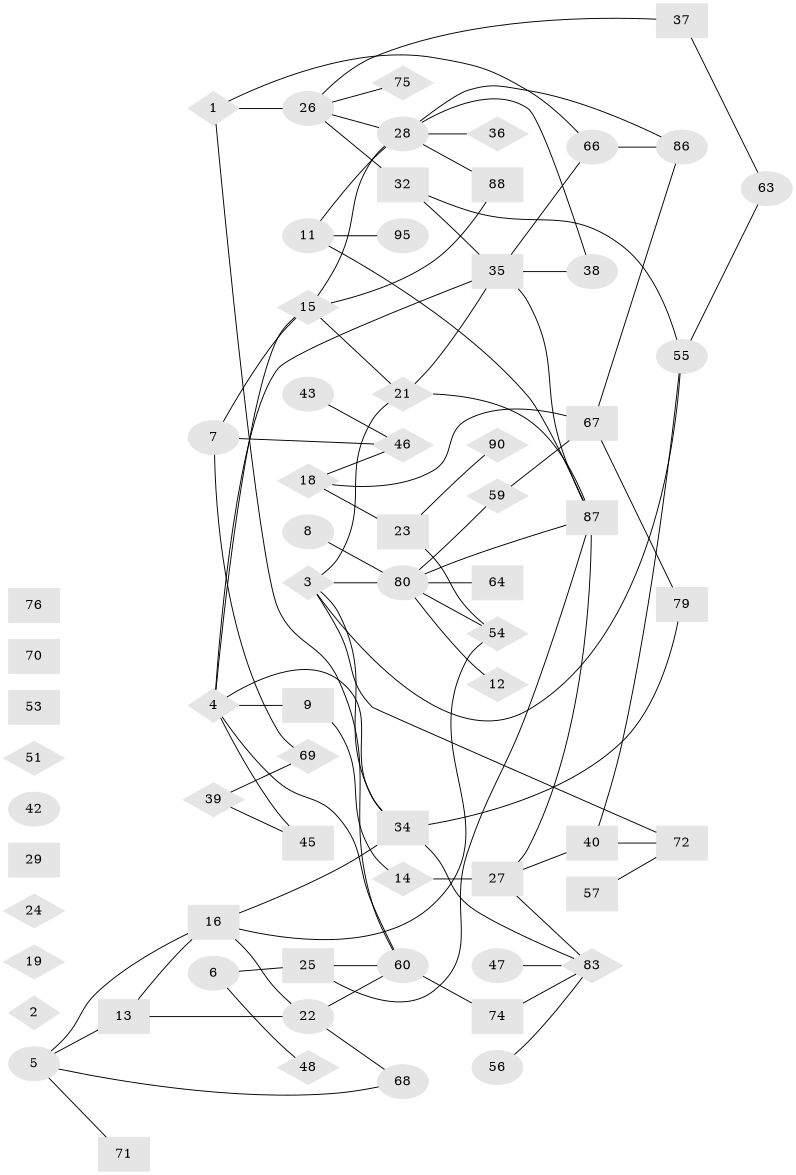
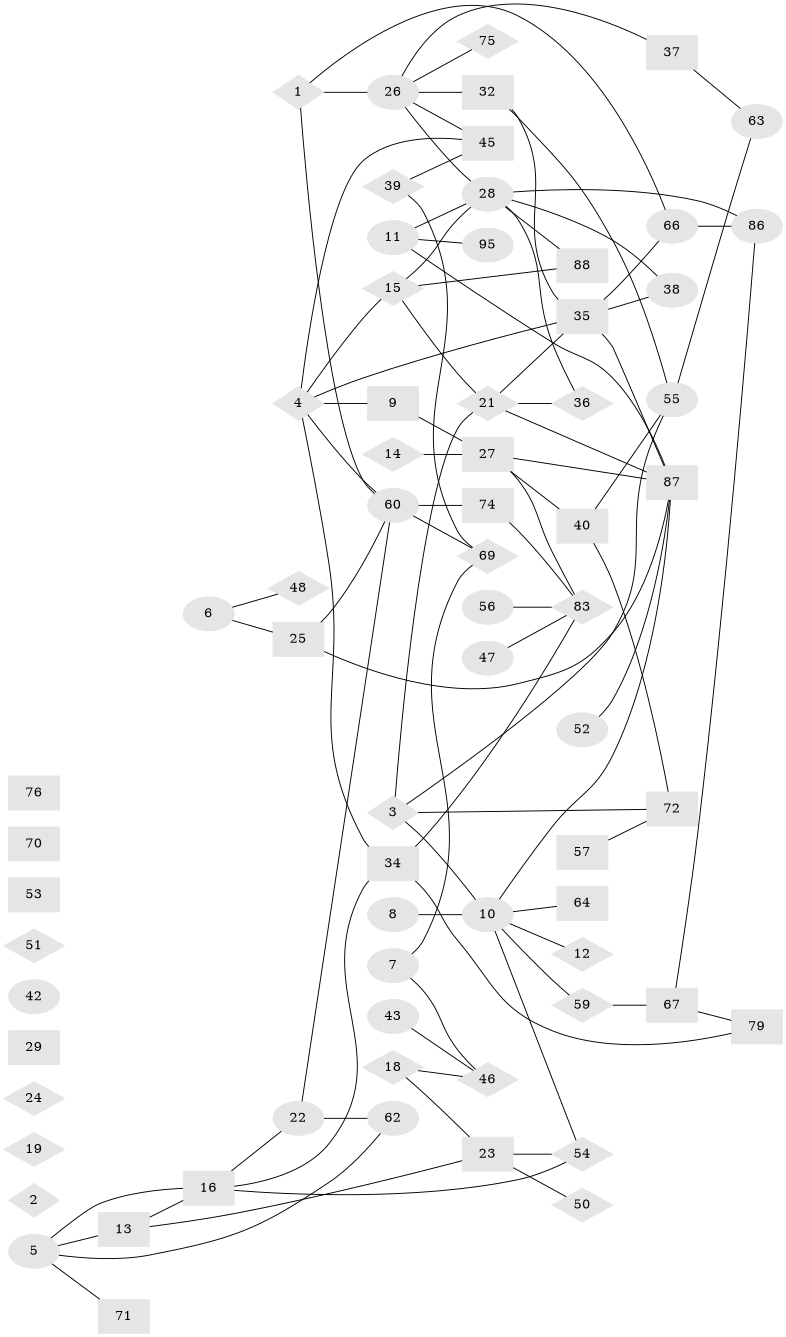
  graph {
    rankdir=LR
    node [color=gray90 shape=box style=filled]
    1 [shape=diamond super="+33"]
    26 [shape=ellipse super="+49"]
    60 [shape=ellipse super="+65"]
    66 [shape=ellipse super="+94"]
    45 [super="+74"]
    28 [shape=ellipse super="+30"]
    32
    37
    75 [shape=diamond]
    69 [shape=diamond]
    n11 [label=74]
    86 [shape=ellipse super="+89"]
    2 [shape=diamond]
    3 [shape=diamond super="+73"]
-   10 [shape=ellipse super="+68" label=80]
+   10 [shape=ellipse super="+68"]
    21 [shape=diamond]
    34 [super="+92"]
    55 [shape=ellipse super="+82"]
    72
    12 [shape=diamond]
    54 [shape=diamond]
    59 [shape=diamond]
    64
    87 [super="+90"]
    35 [super="+61"]
    36 [shape=diamond]
    83 [shape=diamond super="+84"]
    79
    63 [shape=ellipse]
    4 [shape=diamond super="+80"]
    9 [super="+17"]
    15 [shape=diamond]
    14 [shape=diamond]
    88 [super="+96"]
    38 [shape=ellipse]
    5 [shape=ellipse super="+58"]
    13
    16 [super="+20"]
-   62 [shape=ellipse label=68]
+   62 [shape=ellipse]
    71
    22 [shape=ellipse super="+41"]
    6 [shape=ellipse super="+91"]
    25
    48 [shape=diamond]
    7 [shape=ellipse super="+78"]
    46 [shape=diamond]
    8 [shape=ellipse]
    27 [super="+31"]
    67 [super="+93"]
    11 [shape=ellipse]
    95 [shape=ellipse]
    40
    18 [shape=diamond]
    23
-   50 [shape=diamond label=90]
+   50 [shape=diamond]
    19 [shape=diamond]
    24 [shape=diamond]
    29
    39 [shape=diamond super="+81"]
    42 [shape=ellipse super="+44"]
    43 [shape=ellipse]
    47 [shape=ellipse]
    51 [shape=diamond]
+   52 [shape=ellipse]
    53
    56 [shape=ellipse]
    57
    70
    76 [super="+85"]
    1 -- 26
    1 -- 60
    1 -- 66
+   26 -- 45
    26 -- 28
    26 -- 32
    26 -- 37
    26 -- 75
+   60 -- 69
    60 -- n11
    66 -- 86
    28 -- 86
    28 -- 36
    28 -- 88
    28 -- 38
    32 -- 55
    32 -- 35
    37 -- 63
    n11 -- 83
    3 -- 10
    3 -- 21
-   3 -- 34
    3 -- 55
    3 -- 72
    10 -- 12
    10 -- 54
    10 -- 59
    10 -- 64
    10 -- 87
    21 -- 87
    21 -- 35
+   21 -- 36
    34 -- 83
    34 -- 79
    55 -- 63
    59 -- 67
    35 -- 66
    35 -- 87
    35 -- 38
    4 -- 60 [weight=2]
    4 -- 45
    4 -- 34
    4 -- 35
    4 -- 9
    4 -- 15
-   9 -- 14
+   9 -- 27
    15 -- 28
    15 -- 21
    15 -- 88
    14 -- 27
    5 -- 13
    5 -- 16
    5 -- 62
    5 -- 71
    13 -- 16
-   13 -- 22
+   13 -- 23
    16 -- 34
    16 -- 54 [weight=2]
    16 -- 22
    22 -- 60
    22 -- 62
    6 -- 25
    6 -- 48
    25 -- 60
    25 -- 87
    7 -- 69
-   7 -- 15
    7 -- 46
    8 -- 10
    27 -- 87
    27 -- 83
    27 -- 40
    67 -- 86
    67 -- 79
    11 -- 28
    11 -- 87
    11 -- 95
    40 -- 55
    40 -- 72
    18 -- 46
-   18 -- 67
    18 -- 23
    23 -- 54
    23 -- 50
    39 -- 45
    39 -- 69
    43 -- 46
    47 -- 83
+   52 -- 87
    56 -- 83
    57 -- 72
  }
